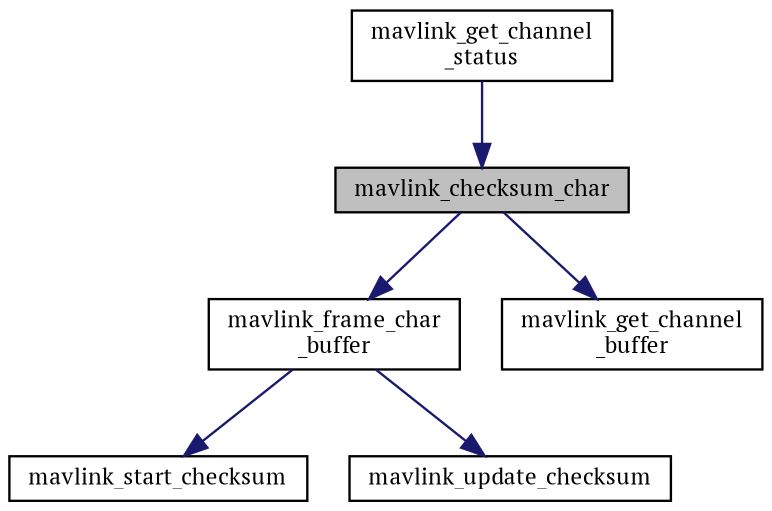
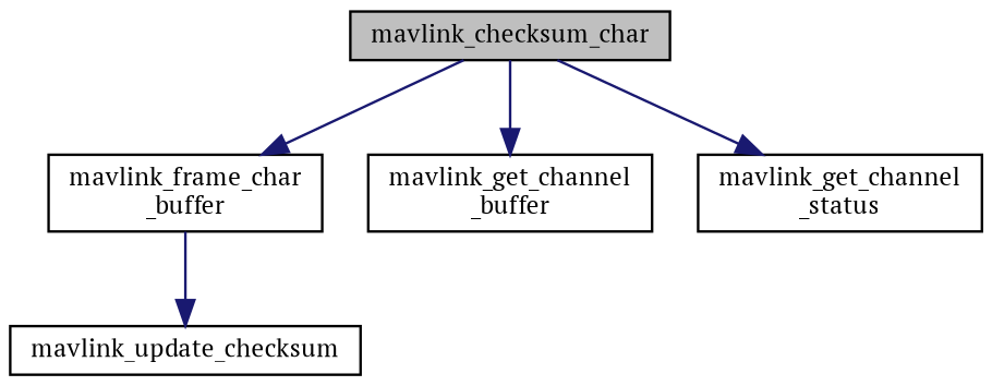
  digraph {
    fontname="PT Serif"
    rankdir=TB
    node [color=black fillcolor=white fontname="PT Serif" fontsize=10 shape=record style=filled]
    edge [color=midnightblue fontname="PT Serif" fontsize=10 labelfontname=Helvetica labelfontsize=10 style=solid]
    n1 [fillcolor=grey75 fontcolor=black height=0.2 label=mavlink_checksum_char width=0.4]
    n2 [height=0.2 label="mavlink_frame_char\l_buffer" width=0.4]
    n3 [height=0.2 label="mavlink_get_channel\l_buffer" width=0.4]
    n4 [height=0.2 label="mavlink_get_channel\l_status" width=0.4]
-   n5 [height=0.2 label=mavlink_start_checksum width=0.4]
    n6 [height=0.2 label=mavlink_update_checksum width=0.4]
    n1 -> n2
    n1 -> n3
-   n4 -> n1
-   n2 -> n5
+   n1 -> n4
    n2 -> n6
  }
